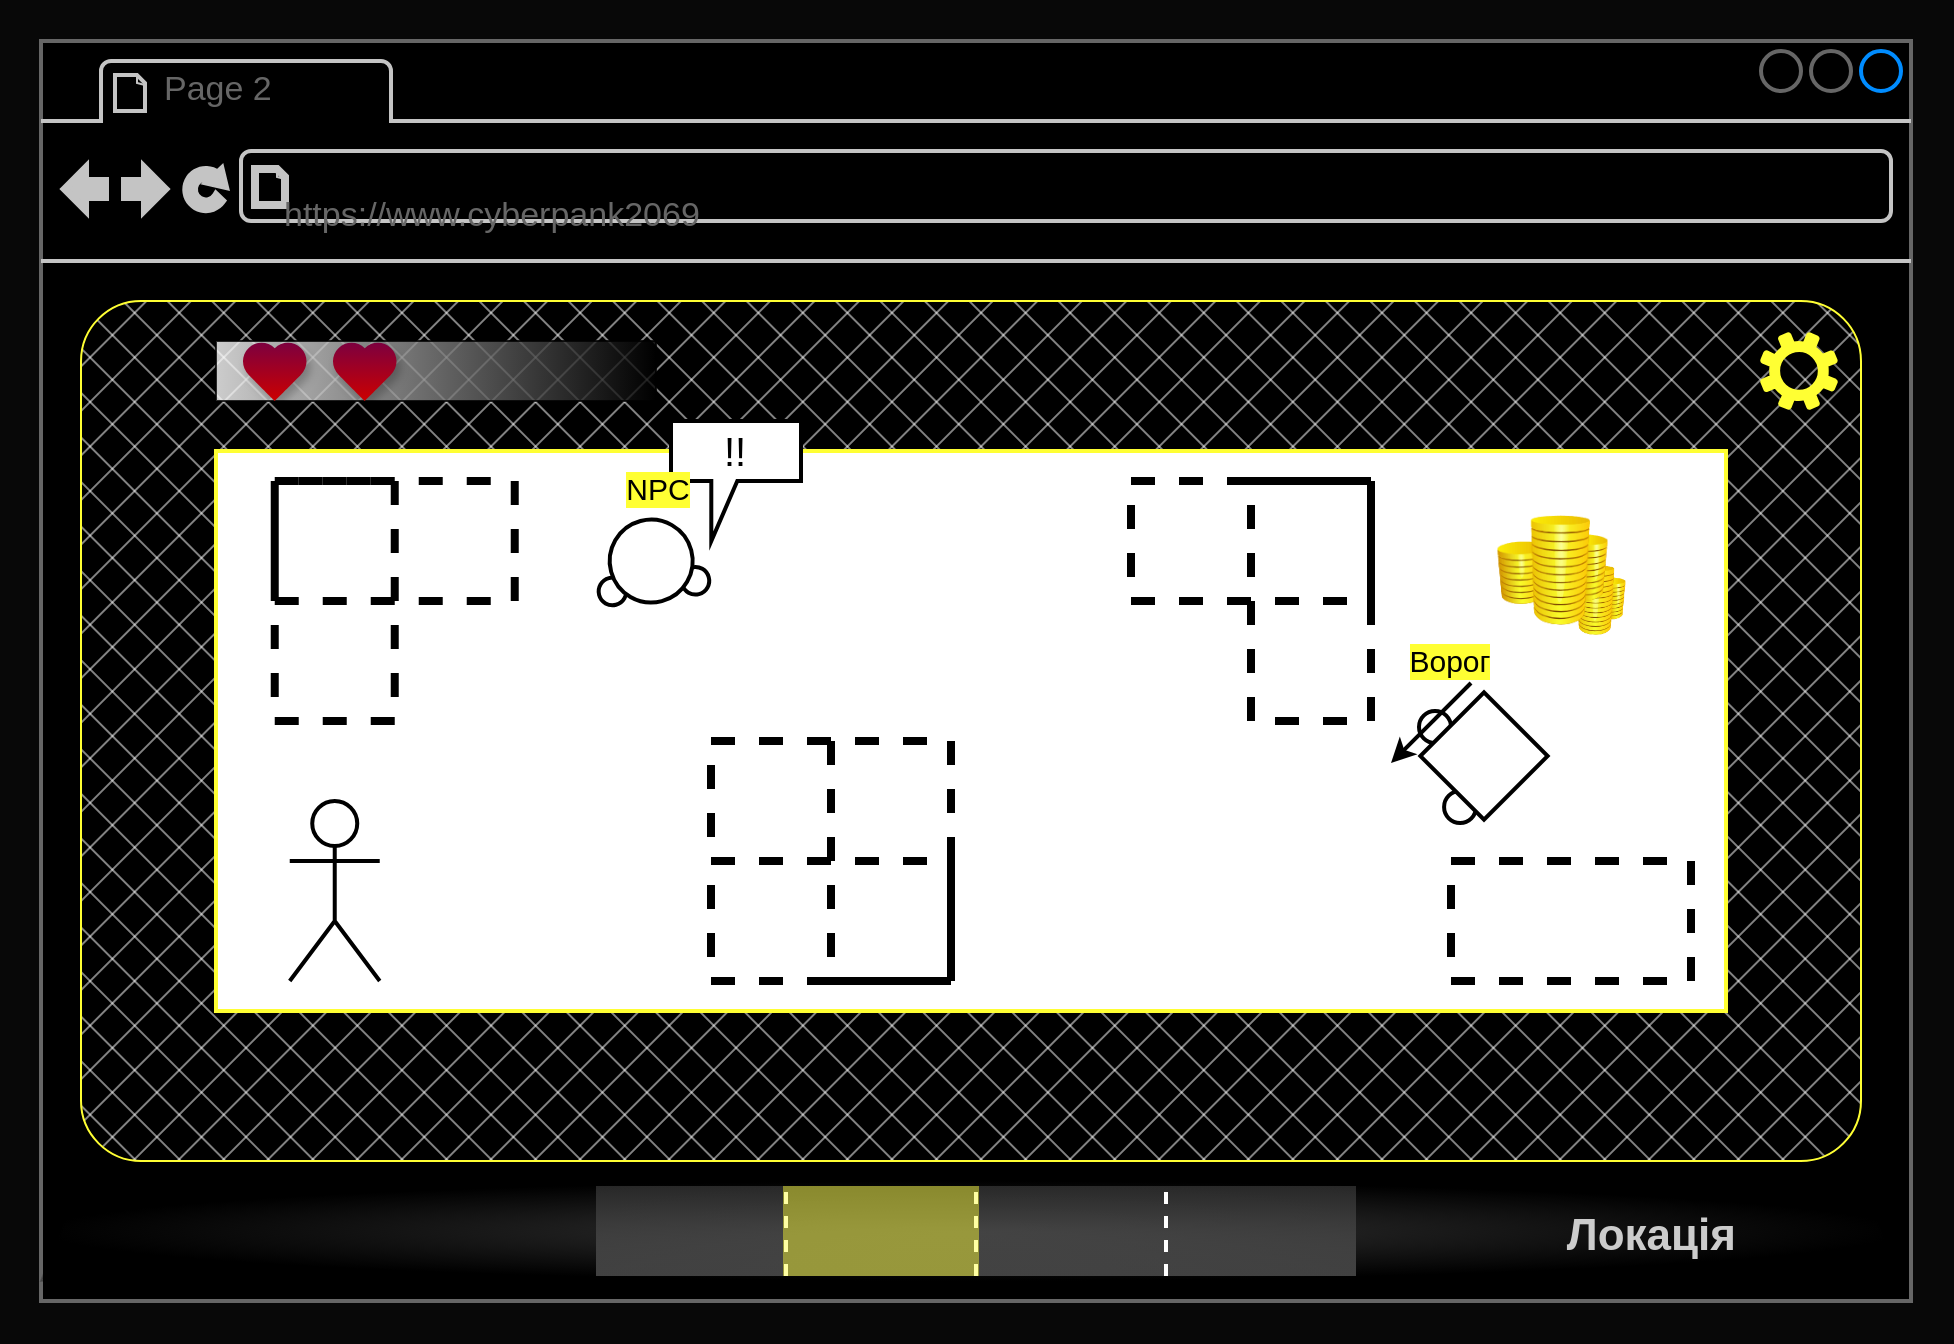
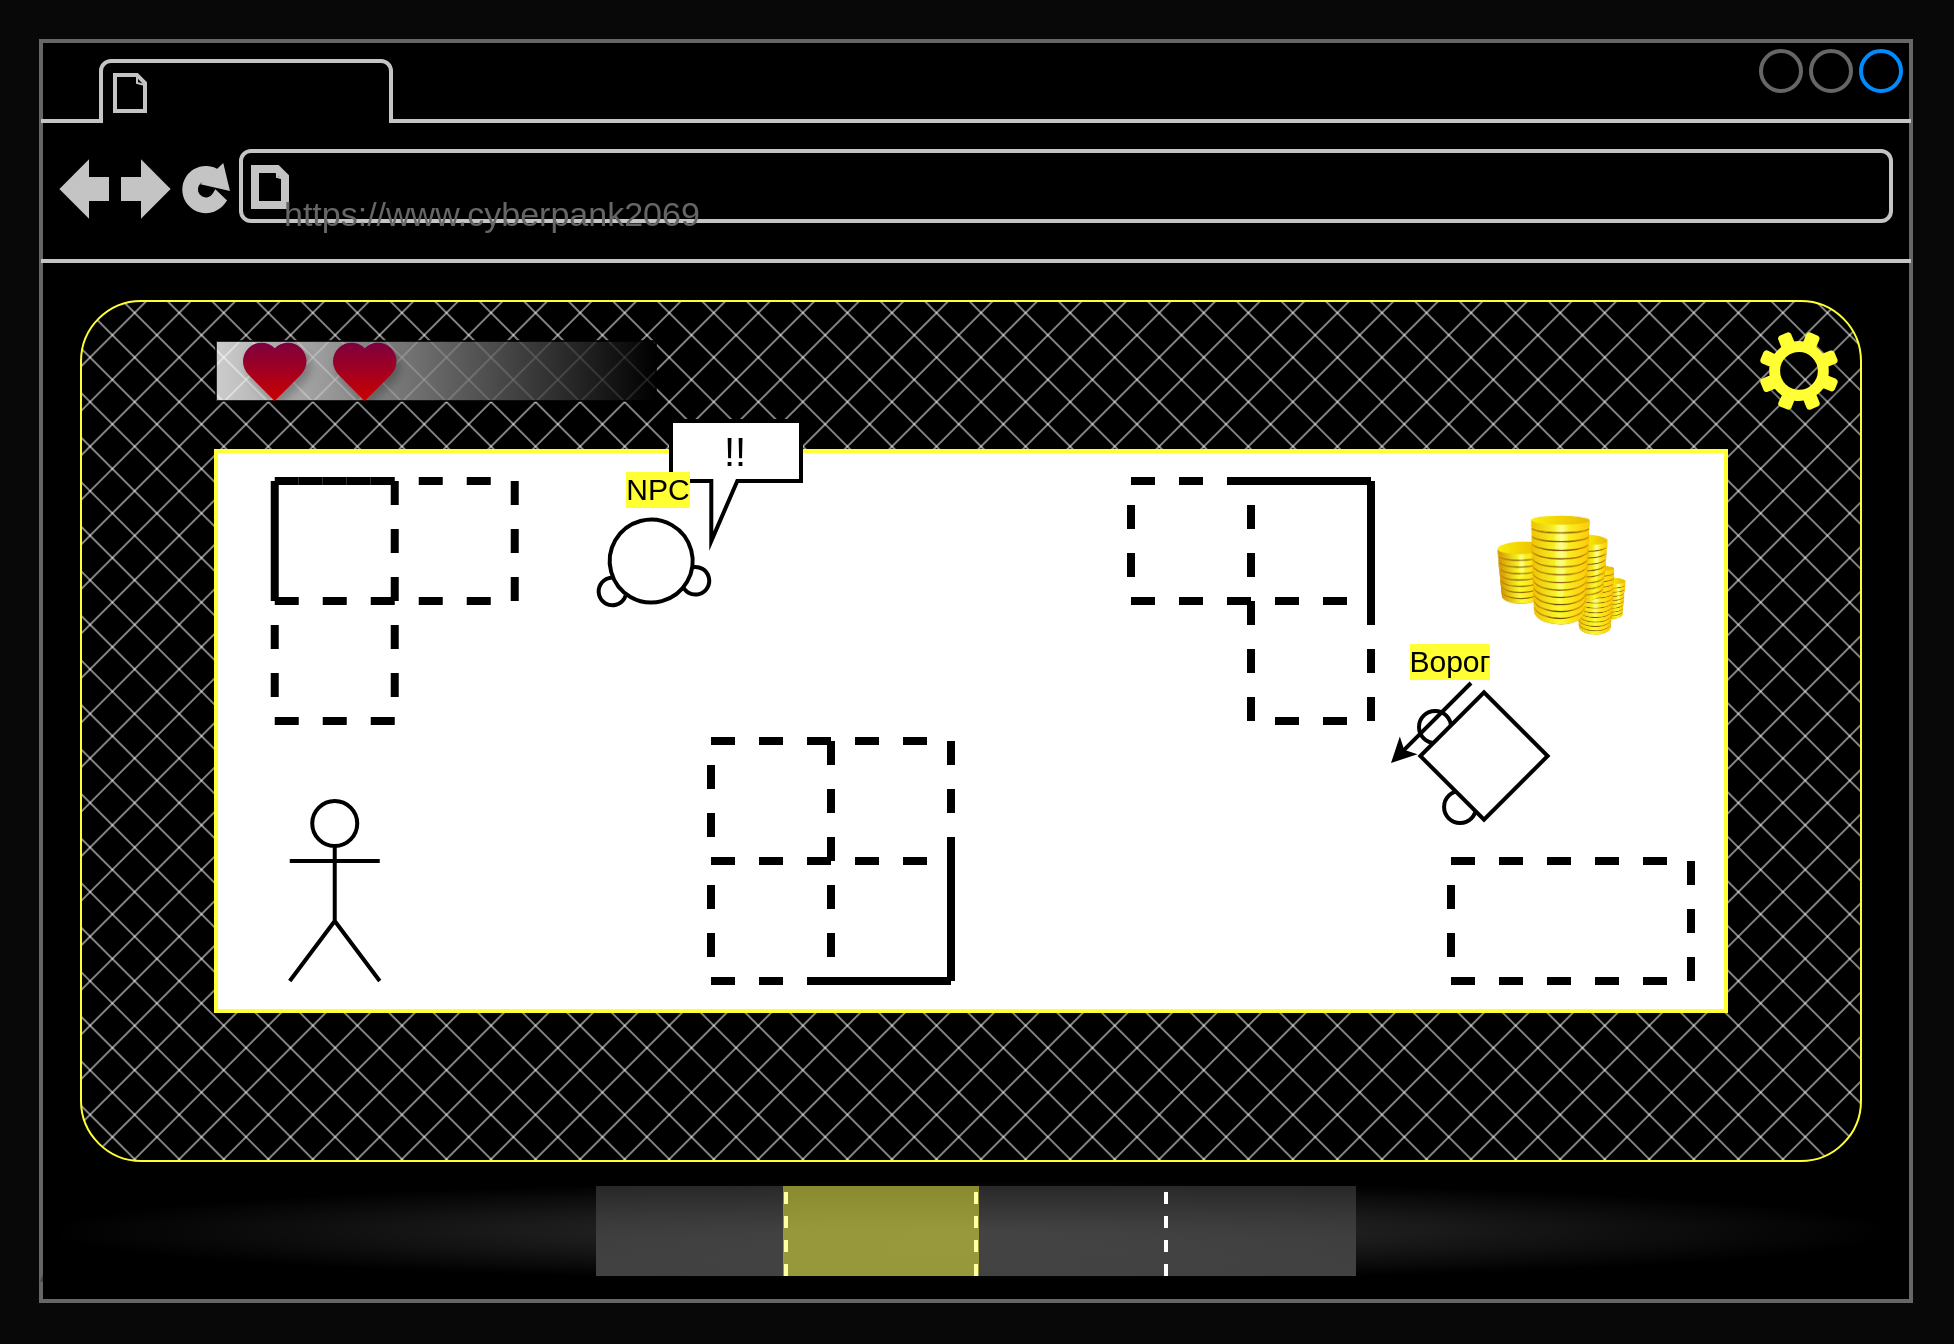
  <mxCell id="0" />
  <mxCell id="1" parent="0" />
  <mxCell id="2" value="" style="strokeWidth=2;shadow=0;dashed=0;align=center;html=1;shape=mxgraph.mockup.containers.browserWindow;rSize=0;strokeColor=none;strokeColor2=#008cff;strokeColor3=#c4c4c4;mainText=,;recursiveResize=0;fillStyle=auto;movable=1;resizable=1;rotatable=1;deletable=1;editable=1;locked=0;connectable=1;fillColor=#000000;gradientColor=default;gradientDirection=east;" parent="1" vertex="1"><mxGeometry x="20" y="20" width="935" height="630" as="geometry" /></mxCell>
  <mxCell id="3" value="" style="shape=trapezoid;perimeter=trapezoidPerimeter;whiteSpace=wrap;html=1;fixedSize=1;fillStyle=hatch;gradientColor=default;opacity=20;gradientDirection=radial;fillColor=default;" parent="2" vertex="1"><mxGeometry y="570" width="930" height="50" as="geometry" /></mxCell>
  <mxCell id="4" value="" style="group;strokeWidth=1;" parent="2" vertex="1" connectable="0"><mxGeometry x="20" y="130" width="890" height="430" as="geometry" /></mxCell>
  <mxCell id="5" value="" style="rounded=1;whiteSpace=wrap;html=1;fillColor=#FFFFFF;fillStyle=cross-hatch;strokeWidth=1;strokeColor=#FFFF33;movable=0;resizable=0;rotatable=0;deletable=0;editable=0;locked=1;connectable=0;arcSize=7;" parent="4" vertex="1"><mxGeometry width="890" height="430" as="geometry" /></mxCell>
  <mxCell id="6" value="" style="rounded=0;whiteSpace=wrap;html=1;strokeColor=#FFFF33;strokeWidth=2;" parent="4" vertex="1"><mxGeometry x="67.5" y="75" width="755" height="280" as="geometry" /></mxCell>
  <mxCell id="7" value="" style="rounded=0;whiteSpace=wrap;html=1;fillColor=none;fillStyle=dots;strokeWidth=4;strokeColor=default;dashed=1;perimeterSpacing=0;" parent="4" vertex="1"><mxGeometry x="96.87" y="90" width="120" height="60" as="geometry" /></mxCell>
  <mxCell id="8" value="" style="rounded=0;whiteSpace=wrap;html=1;fillColor=none;fillStyle=dots;strokeWidth=4;strokeColor=default;dashed=1;perimeterSpacing=0;rotation=90;" parent="4" vertex="1"><mxGeometry x="66.87" y="120" width="120" height="60" as="geometry" /></mxCell>
  <mxCell id="9" value="" style="shape=umlActor;verticalLabelPosition=bottom;verticalAlign=top;html=1;outlineConnect=0;strokeWidth=2;" parent="4" vertex="1"><mxGeometry x="104.37" y="250" width="45" height="90" as="geometry" /></mxCell>
  <mxCell id="10" value="&lt;font style=&quot;font-size: 20px;&quot;&gt;!!&lt;/font&gt;" style="shape=callout;whiteSpace=wrap;html=1;perimeter=calloutPerimeter;base=13;size=30;position=0.31;position2=0.31;strokeWidth=2;" parent="4" vertex="1"><mxGeometry x="295" y="60" width="65" height="60" as="geometry" /></mxCell>
  <mxCell id="11" value="" style="group;rotation=-90;" parent="4" vertex="1" connectable="0"><mxGeometry x="525" y="90" width="120" height="120" as="geometry" /></mxCell>
  <mxCell id="12" value="" style="rounded=0;whiteSpace=wrap;html=1;fillColor=none;fillStyle=dots;strokeWidth=4;strokeColor=default;dashed=1;perimeterSpacing=0;rotation=0;" parent="11" vertex="1"><mxGeometry width="120" height="60" as="geometry" /></mxCell>
  <mxCell id="13" value="" style="rounded=0;whiteSpace=wrap;html=1;fillColor=none;fillStyle=dots;strokeWidth=4;strokeColor=default;dashed=1;perimeterSpacing=0;rotation=-90;" parent="11" vertex="1"><mxGeometry x="30" y="30" width="120" height="60" as="geometry" /></mxCell>
  <mxCell id="14" value="" style="rounded=0;whiteSpace=wrap;html=1;fillColor=none;fillStyle=dots;strokeWidth=4;strokeColor=default;dashed=1;perimeterSpacing=0;" parent="4" vertex="1"><mxGeometry x="685" y="280" width="120" height="60" as="geometry" /></mxCell>
  <mxCell id="15" value="" style="rounded=0;whiteSpace=wrap;html=1;fillColor=none;fillStyle=dots;strokeWidth=4;strokeColor=default;dashed=1;perimeterSpacing=0;" parent="4" vertex="1"><mxGeometry x="315" y="280" width="120" height="60" as="geometry" /></mxCell>
  <mxCell id="16" value="" style="rounded=0;whiteSpace=wrap;html=1;fillColor=none;fillStyle=dots;strokeWidth=4;strokeColor=default;dashed=1;perimeterSpacing=0;rotation=90;" parent="4" vertex="1"><mxGeometry x="345" y="250" width="120" height="60" as="geometry" /></mxCell>
  <mxCell id="17" value="" style="rounded=0;whiteSpace=wrap;html=1;fillColor=none;fillStyle=dots;strokeWidth=4;strokeColor=default;dashed=1;perimeterSpacing=0;" parent="4" vertex="1"><mxGeometry x="315" y="220" width="120" height="60" as="geometry" /></mxCell>
  <mxCell id="18" value="" style="shape=rect;dashed=0;shadow=0;html=1;whiteSpace=wrap;strokeColor=default;gradientColor=default;gradientDirection=east;opacity=80;" parent="4" vertex="1"><mxGeometry x="67.5" y="20" width="220.0" height="30" as="geometry" /></mxCell>
  <mxCell id="19" value="" style="verticalLabelPosition=bottom;verticalAlign=top;html=1;shape=mxgraph.basic.heart;fillColor=#7D003F;strokeColor=none;strokeWidth=1;gradientColor=#CC0000;shadow=1;" parent="4" vertex="1"><mxGeometry x="80" y="20" width="33.75" height="30" as="geometry" /></mxCell>
  <mxCell id="20" value="" style="verticalLabelPosition=bottom;verticalAlign=top;html=1;shape=mxgraph.basic.heart;fillColor=#7D003F;strokeColor=none;strokeWidth=1;gradientColor=#CC0000;shadow=1;" parent="4" vertex="1"><mxGeometry x="125" y="20" width="33.75" height="30" as="geometry" /></mxCell>
  <mxCell id="21" value="" style="shape=image;html=1;verticalAlign=top;verticalLabelPosition=bottom;labelBackgroundColor=default;imageAspect=0;aspect=fixed;image=https://cdn0.iconfinder.com/data/icons/glyphpack/29/broken-heart-128.png;imageBackground=none;fontColor=default;" parent="4" vertex="1"><mxGeometry x="170" y="20" width="30" height="30" as="geometry" /></mxCell>
  <mxCell id="22" value="" style="group;strokeWidth=2;" parent="4" vertex="1" connectable="0"><mxGeometry x="655" y="191" width="78.32" height="119" as="geometry" /></mxCell>
  <mxCell id="23" value="" style="ellipse;whiteSpace=wrap;html=1;aspect=fixed;strokeWidth=2;" parent="22" vertex="1"><mxGeometry x="26.54" y="54" width="16" height="16" as="geometry" /></mxCell>
  <mxCell id="24" value="" style="ellipse;whiteSpace=wrap;html=1;aspect=fixed;strokeWidth=2;" parent="22" vertex="1"><mxGeometry x="14" y="14" width="16" height="16" as="geometry" /></mxCell>
  <mxCell id="25" value="" style="rounded=0;whiteSpace=wrap;html=1;rotation=45;strokeWidth=2;" parent="22" vertex="1"><mxGeometry x="24" y="14" width="45" height="45" as="geometry" /></mxCell>
  <mxCell id="26" value="" style="endArrow=classic;html=1;rounded=0;strokeWidth=2;" parent="22" edge="1"><mxGeometry width="50" height="50" relative="1" as="geometry"><mxPoint x="40" as="sourcePoint" /><mxPoint y="40" as="targetPoint" /></mxGeometry></mxCell>
  <mxCell id="27" value="" style="image;html=1;image=img/lib/clip_art/finance/Coins_128x128.png" parent="4" vertex="1"><mxGeometry x="733.32" y="132.5" width="43.75" height="35" as="geometry" /></mxCell>
  <mxCell id="28" value="" style="image;html=1;image=img/lib/clip_art/finance/Coins_128x128.png" parent="4" vertex="1"><mxGeometry x="708.75" y="105" width="55" height="60" as="geometry" /></mxCell>
  <mxCell id="29" value="" style="sketch=0;pointerEvents=1;shadow=1;dashed=0;html=1;strokeColor=#FFFF33;fillColor=#FFFF33;labelPosition=center;verticalLabelPosition=bottom;verticalAlign=top;outlineConnect=0;align=center;shape=mxgraph.office.concepts.settings;strokeWidth=1;" parent="4" vertex="1"><mxGeometry x="840" y="16" width="38" height="38" as="geometry" /></mxCell>
  <mxCell id="30" value="&lt;span style=&quot;white-space: nowrap; font-size: 15px;&quot;&gt;Ворог&lt;/span&gt;" style="text;html=1;align=center;verticalAlign=middle;whiteSpace=wrap;rounded=0;fontSize=15;labelBackgroundColor=#FFFF33;" parent="4" vertex="1"><mxGeometry x="655" y="165" width="60" height="30" as="geometry" /></mxCell>
- <mxCell id="31" value="Page 2" style="strokeWidth=1;shadow=0;dashed=0;align=center;html=1;shape=mxgraph.mockup.containers.anchor;fontSize=17;fontColor=#666666;align=left;whiteSpace=wrap;" parent="2" vertex="1"><mxGeometry x="60" y="12" width="110" height="26" as="geometry" /></mxCell>
  <mxCell id="32" value="https://www.сyberpank2069" style="strokeWidth=1;shadow=0;dashed=0;align=center;html=1;shape=mxgraph.mockup.containers.anchor;rSize=0;fontSize=17;fontColor=#666666;align=left;" parent="2" vertex="1"><mxGeometry x="120" y="75" width="250" height="26" as="geometry" /></mxCell>
  <mxCell id="33" value="" style="group;rotation=75;" parent="2" vertex="1" connectable="0"><mxGeometry x="295.0" y="230" width="43.83" height="61.12" as="geometry" /></mxCell>
  <mxCell id="34" value="" style="ellipse;whiteSpace=wrap;html=1;aspect=fixed;movable=1;resizable=1;rotatable=1;deletable=1;editable=1;locked=0;connectable=1;rotation=75;strokeWidth=2;" parent="33" vertex="1"><mxGeometry x="25.291" y="32.961" width="13.82" height="13.82" as="geometry" /></mxCell>
  <mxCell id="35" value="" style="ellipse;whiteSpace=wrap;html=1;aspect=fixed;movable=1;resizable=1;rotatable=1;deletable=1;editable=1;locked=0;connectable=1;rotation=75;strokeWidth=2;" parent="33" vertex="1"><mxGeometry x="-16.169" y="38.309" width="13.82" height="13.82" as="geometry" /></mxCell>
  <mxCell id="36" value="" style="ellipse;whiteSpace=wrap;html=1;aspect=fixed;movable=1;resizable=1;rotatable=1;deletable=1;editable=1;locked=0;connectable=1;rotation=75;strokeWidth=2;" parent="33" vertex="1"><mxGeometry x="-10.641" y="9.277" width="41.46" height="41.46" as="geometry" /></mxCell>
  <mxCell id="37" value="&lt;span style=&quot;white-space: nowrap; font-size: 15px;&quot;&gt;NPC&lt;/span&gt;" style="text;html=1;align=center;verticalAlign=middle;whiteSpace=wrap;rounded=0;fontSize=15;labelBackgroundColor=#FFFF33;" parent="33" vertex="1"><mxGeometry x="-16.17" y="-20.72" width="60" height="30" as="geometry" /></mxCell>
  <mxCell id="38" value="" style="rounded=1;whiteSpace=wrap;html=1;gradientColor=#383838;gradientDirection=north;opacity=70;strokeColor=none;fillColor=#5C5C5C;arcSize=0;" parent="2" vertex="1"><mxGeometry x="277.5" y="572.5" width="380" height="45" as="geometry" /></mxCell>
- <mxCell id="39" value="&lt;b style=&quot;font-size: 22px;&quot;&gt;&lt;font color=&quot;#cccccc&quot;&gt;Локація&lt;/font&gt;&lt;/b&gt;" style="text;html=1;align=right;verticalAlign=middle;whiteSpace=wrap;rounded=0;fillColor=none;fontColor=#FFFF33;glass=0;horizontal=1;shadow=0;arcSize=50;perimeterSpacing=1;flipV=1;flipH=1;" parent="2" vertex="1"><mxGeometry x="750" y="577.5" width="100" height="40" as="geometry" /></mxCell>
  <mxCell id="40" value="" style="endArrow=none;dashed=1;html=1;strokeWidth=2;rounded=0;entryX=0.25;entryY=0;entryDx=0;entryDy=0;exitX=0.25;exitY=1;exitDx=0;exitDy=0;strokeColor=#FFFFFF;" parent="2" source="38" target="38" edge="1"><mxGeometry width="50" height="50" relative="1" as="geometry"><mxPoint x="595" y="400" as="sourcePoint" /><mxPoint x="595" y="350" as="targetPoint" /></mxGeometry></mxCell>
  <mxCell id="41" value="" style="endArrow=none;dashed=1;html=1;strokeWidth=2;rounded=0;entryX=0.5;entryY=0;entryDx=0;entryDy=0;exitX=0.5;exitY=1;exitDx=0;exitDy=0;strokeColor=#FFFFFF;" parent="2" source="38" target="38" edge="1"><mxGeometry width="50" height="50" relative="1" as="geometry"><mxPoint x="383" y="623" as="sourcePoint" /><mxPoint x="383" y="578" as="targetPoint" /></mxGeometry></mxCell>
  <mxCell id="42" value="" style="endArrow=none;dashed=1;html=1;strokeWidth=2;rounded=0;entryX=0.75;entryY=0;entryDx=0;entryDy=0;exitX=0.75;exitY=1;exitDx=0;exitDy=0;strokeColor=#FFFFFF;" parent="2" source="38" target="38" edge="1"><mxGeometry width="50" height="50" relative="1" as="geometry"><mxPoint x="477" y="623" as="sourcePoint" /><mxPoint x="477" y="578" as="targetPoint" /></mxGeometry></mxCell>
  <mxCell id="43" value="" style="rounded=0;whiteSpace=wrap;html=1;strokeColor=none;fillColor=#FFFF33;opacity=45;fillStyle=auto;" parent="2" vertex="1"><mxGeometry x="371" y="572.5" width="98" height="45" as="geometry" /></mxCell>
  <mxCell id="44" value="" style="shape=image;html=1;verticalAlign=top;verticalLabelPosition=bottom;labelBackgroundColor=default;imageAspect=0;image=https://cdn1.iconfinder.com/data/icons/birthday-58/32/Icon-11-128.png;imageBackground=none;fontColor=#FFFFFF;aspect=fixed;" parent="2" vertex="1"><mxGeometry x="399.75" y="574.75" width="40.5" height="40.5" as="geometry" /></mxCell>
